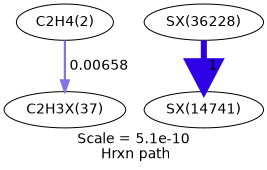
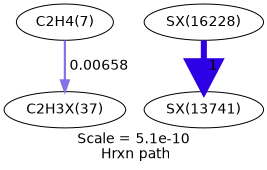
  digraph {
    fontname=Helvetica
    label="Scale = 5.1e-10\l Hrxn path"
    node [fontname=Helvetica]
    edge [fontname=Helvetica]
-   n1 [label="C2H4(2)"]
+   n1 [label="C2H4(7)"]
    n2 [label="C2H3X(37)"]
-   n3 [label="SX(36228)"]
-   n4 [label="SX(14741)"]
+   n3 [label="SX(16228)"]
+   n4 [label="SX(13741)"]
    n1 -> n2 [arrowsize=1.1 color="0.7, 0.507, 0.9" label=" 0.00658" style="setlinewidth(2.2)"]
    n3 -> n4 [arrowsize=3 color="0.7, 1.5, 0.9" label=" 1" style="setlinewidth(6)"]
  }
